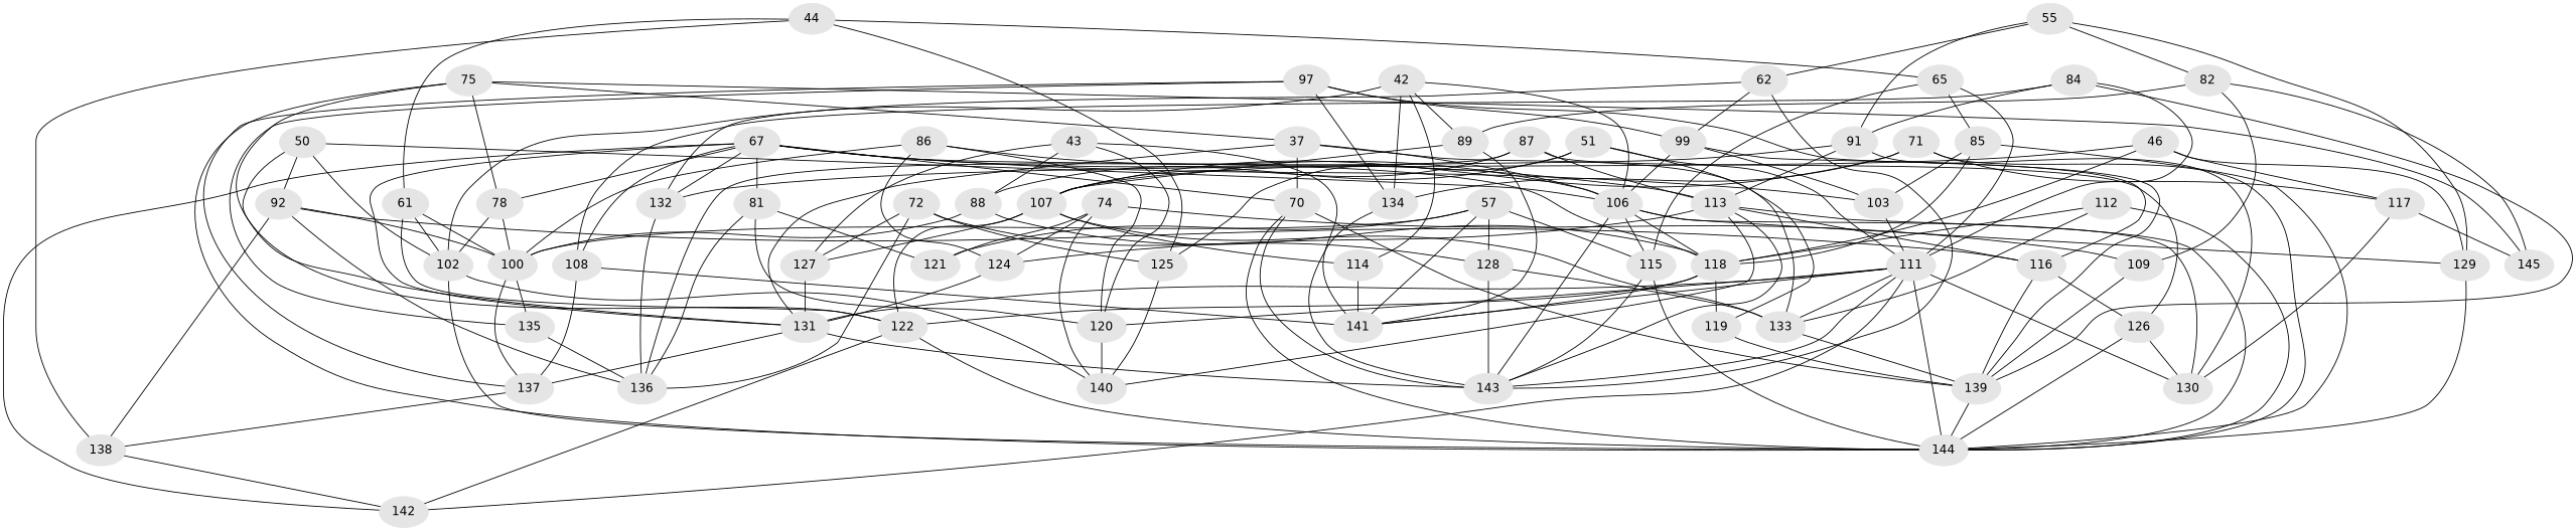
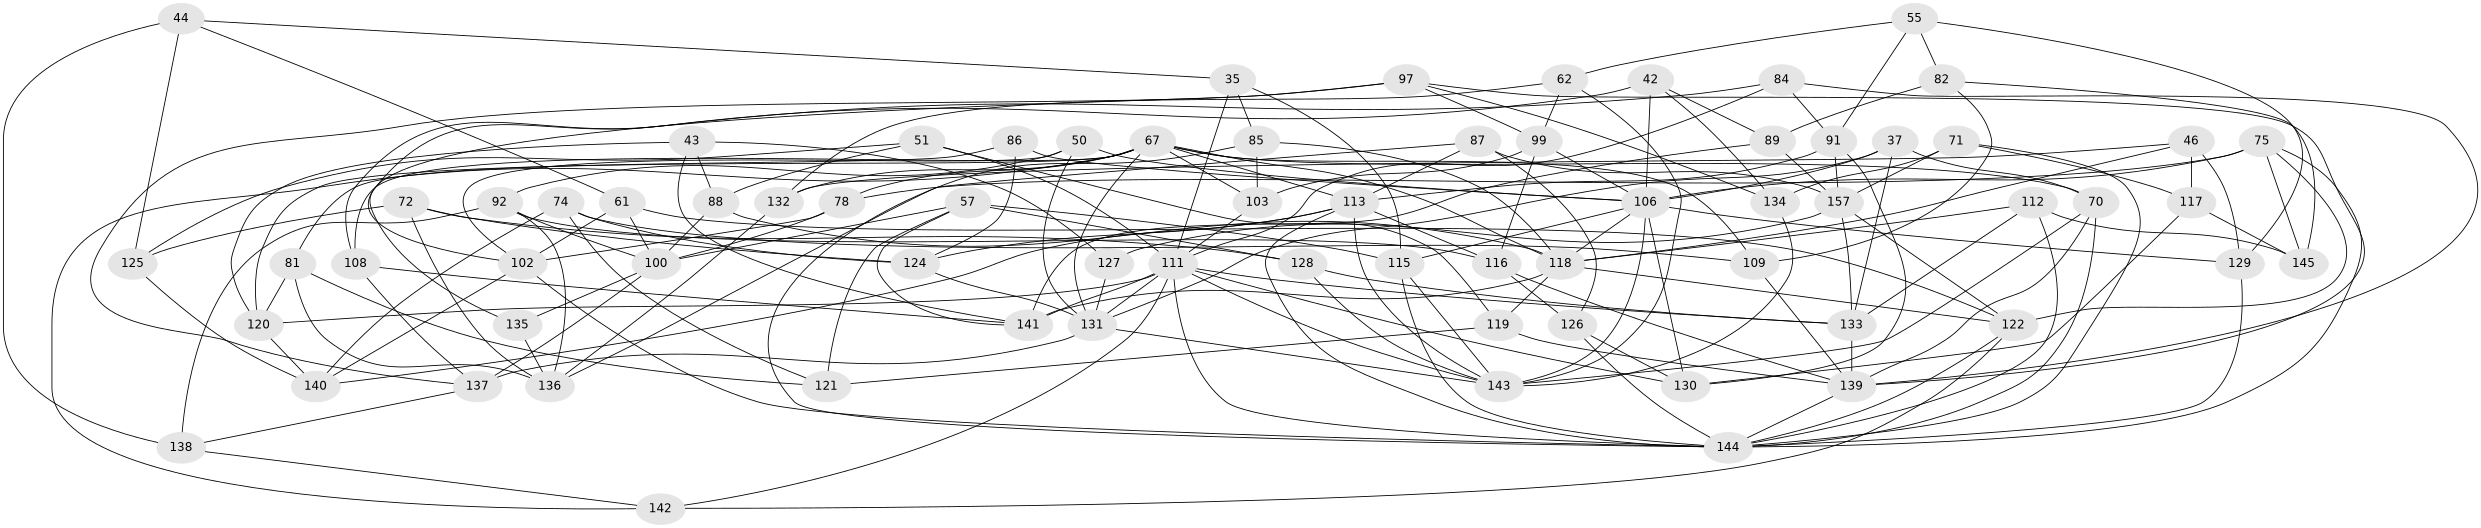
  graph {
    fontname="DejaVu Sans"
    node [color=gray90 fontname="DejaVu Sans" style=filled]
    edge [fontname="DejaVu Sans"]
    70 [super="+64"]
    143 [super="+60+73"]
    139 [super="+34+46+79"]
    144 [super="+12+31+76+39+94"]
    37
    106 [super="+29+80"]
    131 [super="+14+101"]
    133 [super="+66"]
    118 [super="+32"]
    129 [super="+45"]
    115 [super="+21"]
    130 [super="+123"]
    137 [super="+93"]
    42 [super="+11"]
    89
    102 [super="+98+83"]
-   114
    134
    141 [super="+54"]
-   107 [super="+24+77"]
+   107 [super="+24+77" label=157]
    140 [super="+90"]
    43
    88
    120 [super="+2"]
    127
    100 [super="+27"]
    44
    61
-   65
+   65 [label=35]
    125
    138 [super="+22"]
    122 [super="+105"]
    111 [super="+8+69+110"]
    85
    142
    n36 [label=46 super="+4"]
    117
    132
    145
    119
    136 [super="+41"]
    92 [super="+53"]
    116 [super="+23"]
    50
    51
    121
    55
    62
    82
    91 [super="+18"]
    99 [super="+6"]
    109
    113 [super="+95"]
    57 [super="+1"]
    128
    135
    103
    67 [super="+19+58+49"]
    78
    81
    108
    124 [super="+36"]
    71
    72
    74
    75 [super="+68"]
    84
    86
    87 [super="+59"]
    126
    97 [super="+17"]
    112
    70 -- 143 [weight=2]
    70 -- 139 [weight=2]
    70 -- 144
    139 -- 144
    37 -- 70
    37 -- 106
    37 -- 131
    37 -- 133
    106 -- 143
    106 -- 118
    106 -- 129
    106 -- 115
    106 -- 130 [weight=2]
    131 -- 143
    131 -- 137 [weight=2]
    133 -- 139 [weight=2]
    118 -- 141
    118 -- 122 [weight=2]
    118 -- 119
    129 -- 144 [weight=2]
    115 -- 143
    115 -- 144
    137 -- 138
    42 -- 106
    42 -- 89
    42 -- 102 [weight=2]
-   42 -- 114
    42 -- 134
    89 -- 141
    89 -- 107
    102 -- 144 [weight=2]
    102 -- 140
-   114 -- 141
    134 -- 143
    107 -- 133
-   107 -- 114
    107 -- 127
    107 -- 122 [weight=2]
    43 -- 141
    43 -- 88
    43 -- 120
    43 -- 127
    88 -- 118
    88 -- 100
    120 -- 140 [weight=2]
    127 -- 131
    100 -- 137
    100 -- 135
    44 -- 61
    44 -- 65
    44 -- 125
    44 -- 138
    61 -- 102
    61 -- 100
    61 -- 122
    65 -- 115
    65 -- 111
    65 -- 85
    125 -- 140
    138 -- 142
    122 -- 144
    122 -- 142
    111 -- 143
    111 -- 144 [weight=3]
    111 -- 131 [weight=2]
    111 -- 133 [weight=4]
    111 -- 130
    111 -- 141
    111 -- 120
    111 -- 142
    85 -- 144
    85 -- 118
    85 -- 103
    n36 -- 118
    n36 -- 129 [weight=2]
    n36 -- 117 [weight=2]
    n36 -- 132
    117 -- 130
    117 -- 145
    132 -- 136
    119 -- 139
+   119 -- 121
    92 -- 100
    92 -- 138 [weight=2]
    92 -- 136
    92 -- 116
    116 -- 139
    116 -- 126
    50 -- 106
    50 -- 131
    50 -- 102
    50 -- 92
    51 -- 88
    51 -- 125
    51 -- 111
    51 -- 119
    55 -- 129
    55 -- 62
    55 -- 82
    55 -- 91
    62 -- 143
    62 -- 132
    62 -- 99
    82 -- 89
    82 -- 145
    82 -- 109
    91 -- 130
    91 -- 107 [weight=2]
    91 -- 113
    99 -- 106
    99 -- 116 [weight=2]
    99 -- 103
    109 -- 139
    113 -- 143
    113 -- 144
    113 -- 140
    113 -- 116
    113 -- 124
    57 -- 115 [weight=2]
    57 -- 141
    57 -- 100
    57 -- 121
    57 -- 128
    128 -- 143
    128 -- 133
    135 -- 136
    103 -- 111
    67 -- 70 [weight=2]
    67 -- 131
    67 -- 118
    67 -- 142
    67 -- 132
+   67 -- 109
    67 -- 113
    67 -- 103
    67 -- 78
    67 -- 81
    67 -- 108
    78 -- 102
    78 -- 100
    81 -- 120
    81 -- 136
    81 -- 121
    108 -- 137
    108 -- 141
    124 -- 131 [weight=3]
    71 -- 144
    71 -- 134
    71 -- 107
    71 -- 117
-   72 -- 127
+   72 -- 124
    72 -- 125
    72 -- 136
    72 -- 128
    74 -- 140
    74 -- 121
    74 -- 109
    74 -- 124
    75 -- 144 [weight=2]
-   75 -- 37
+   75 -- 106
    75 -- 122
    75 -- 145
    75 -- 78
    84 -- 139
    84 -- 111
    84 -- 91
    84 -- 108
    86 -- 106
    86 -- 120
-   86 -- 100
    86 -- 124
    87 -- 107 [weight=3]
    87 -- 136
    87 -- 113
    87 -- 126
    126 -- 144
    126 -- 130
    97 -- 139
    97 -- 137
    97 -- 134
    97 -- 99
    97 -- 135 [weight=2]
    112 -- 144
    112 -- 133
    112 -- 118
+   112 -- 145
  }
